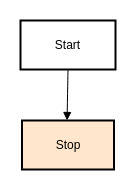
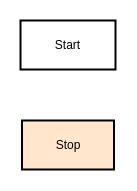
  <mxCell id="0" />
  <mxCell id="1" parent="0" />
  <mxCell id="2" value="Start" style="whiteSpace=wrap;strokeWidth=2;" parent="1" vertex="1"><mxGeometry x="20" y="20" width="95" height="49" as="geometry" /></mxCell>
  <mxCell id="3" value="Stop" style="whiteSpace=wrap;strokeWidth=2;fillColor=#ffe6cc;" parent="1" vertex="1"><mxGeometry x="21.5" y="120" width="92" height="49" as="geometry" /></mxCell>
- <mxCell id="4" value="" style="curved=1;startArrow=none;endArrow=block;exitX=0.5;exitY=0.99;entryX=0.49;entryY=-0.01;" parent="1" source="2" target="3" edge="1"><mxGeometry relative="1" as="geometry"><Array as="points" /></mxGeometry></mxCell>
